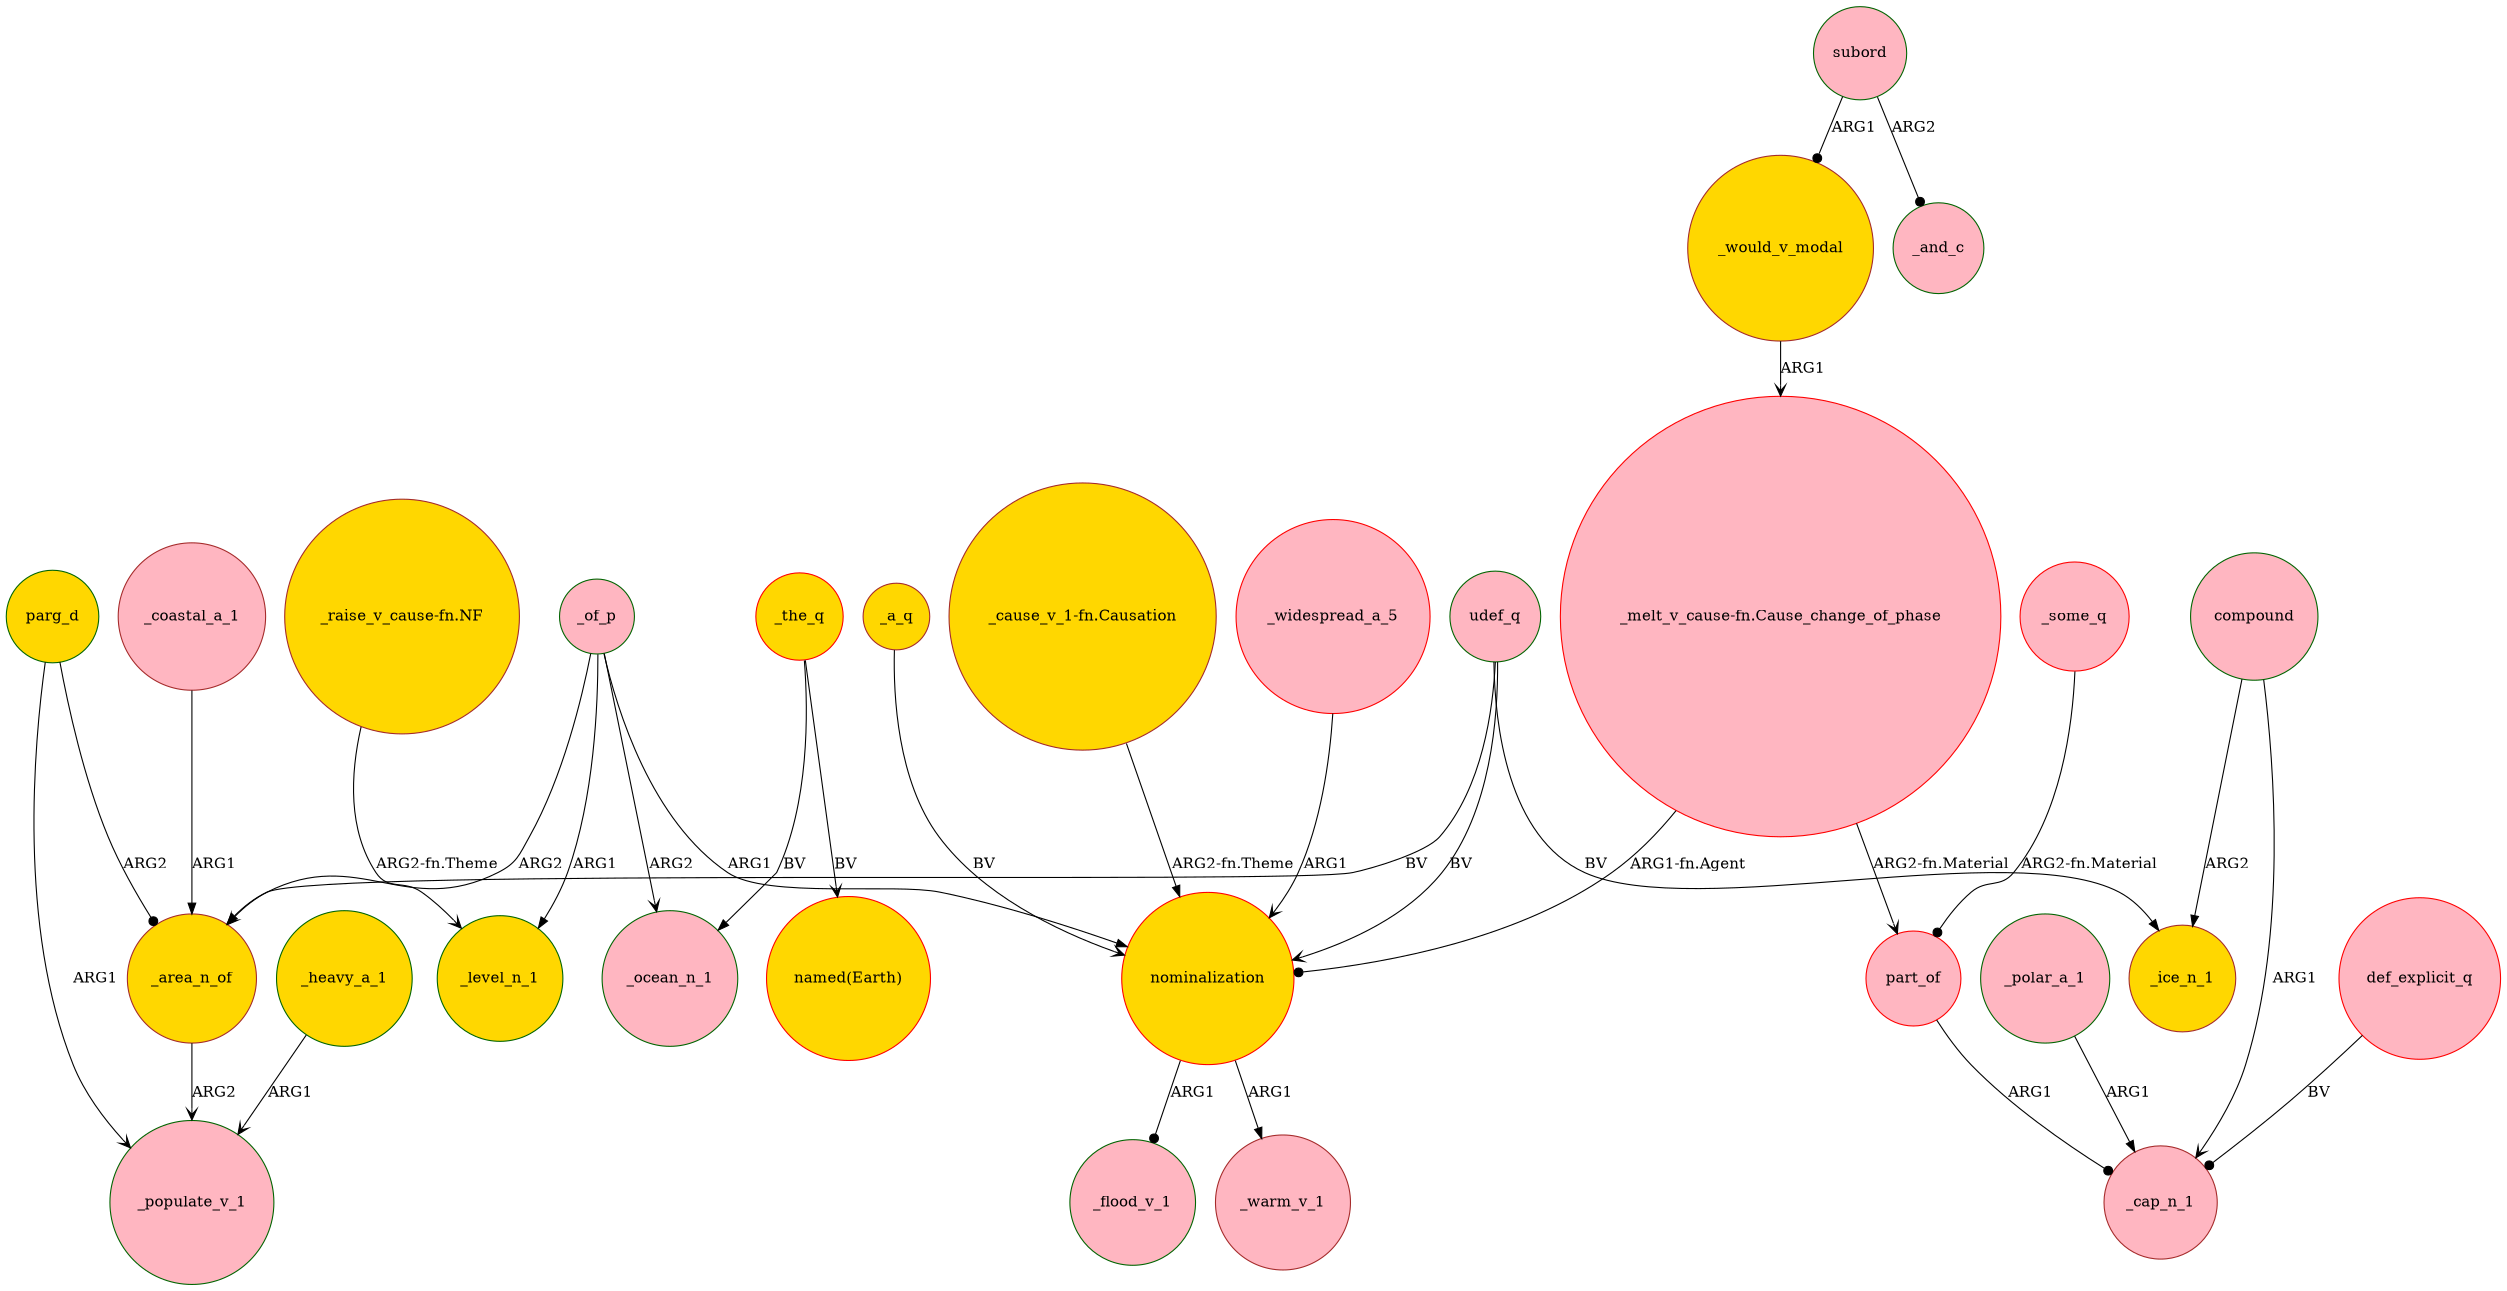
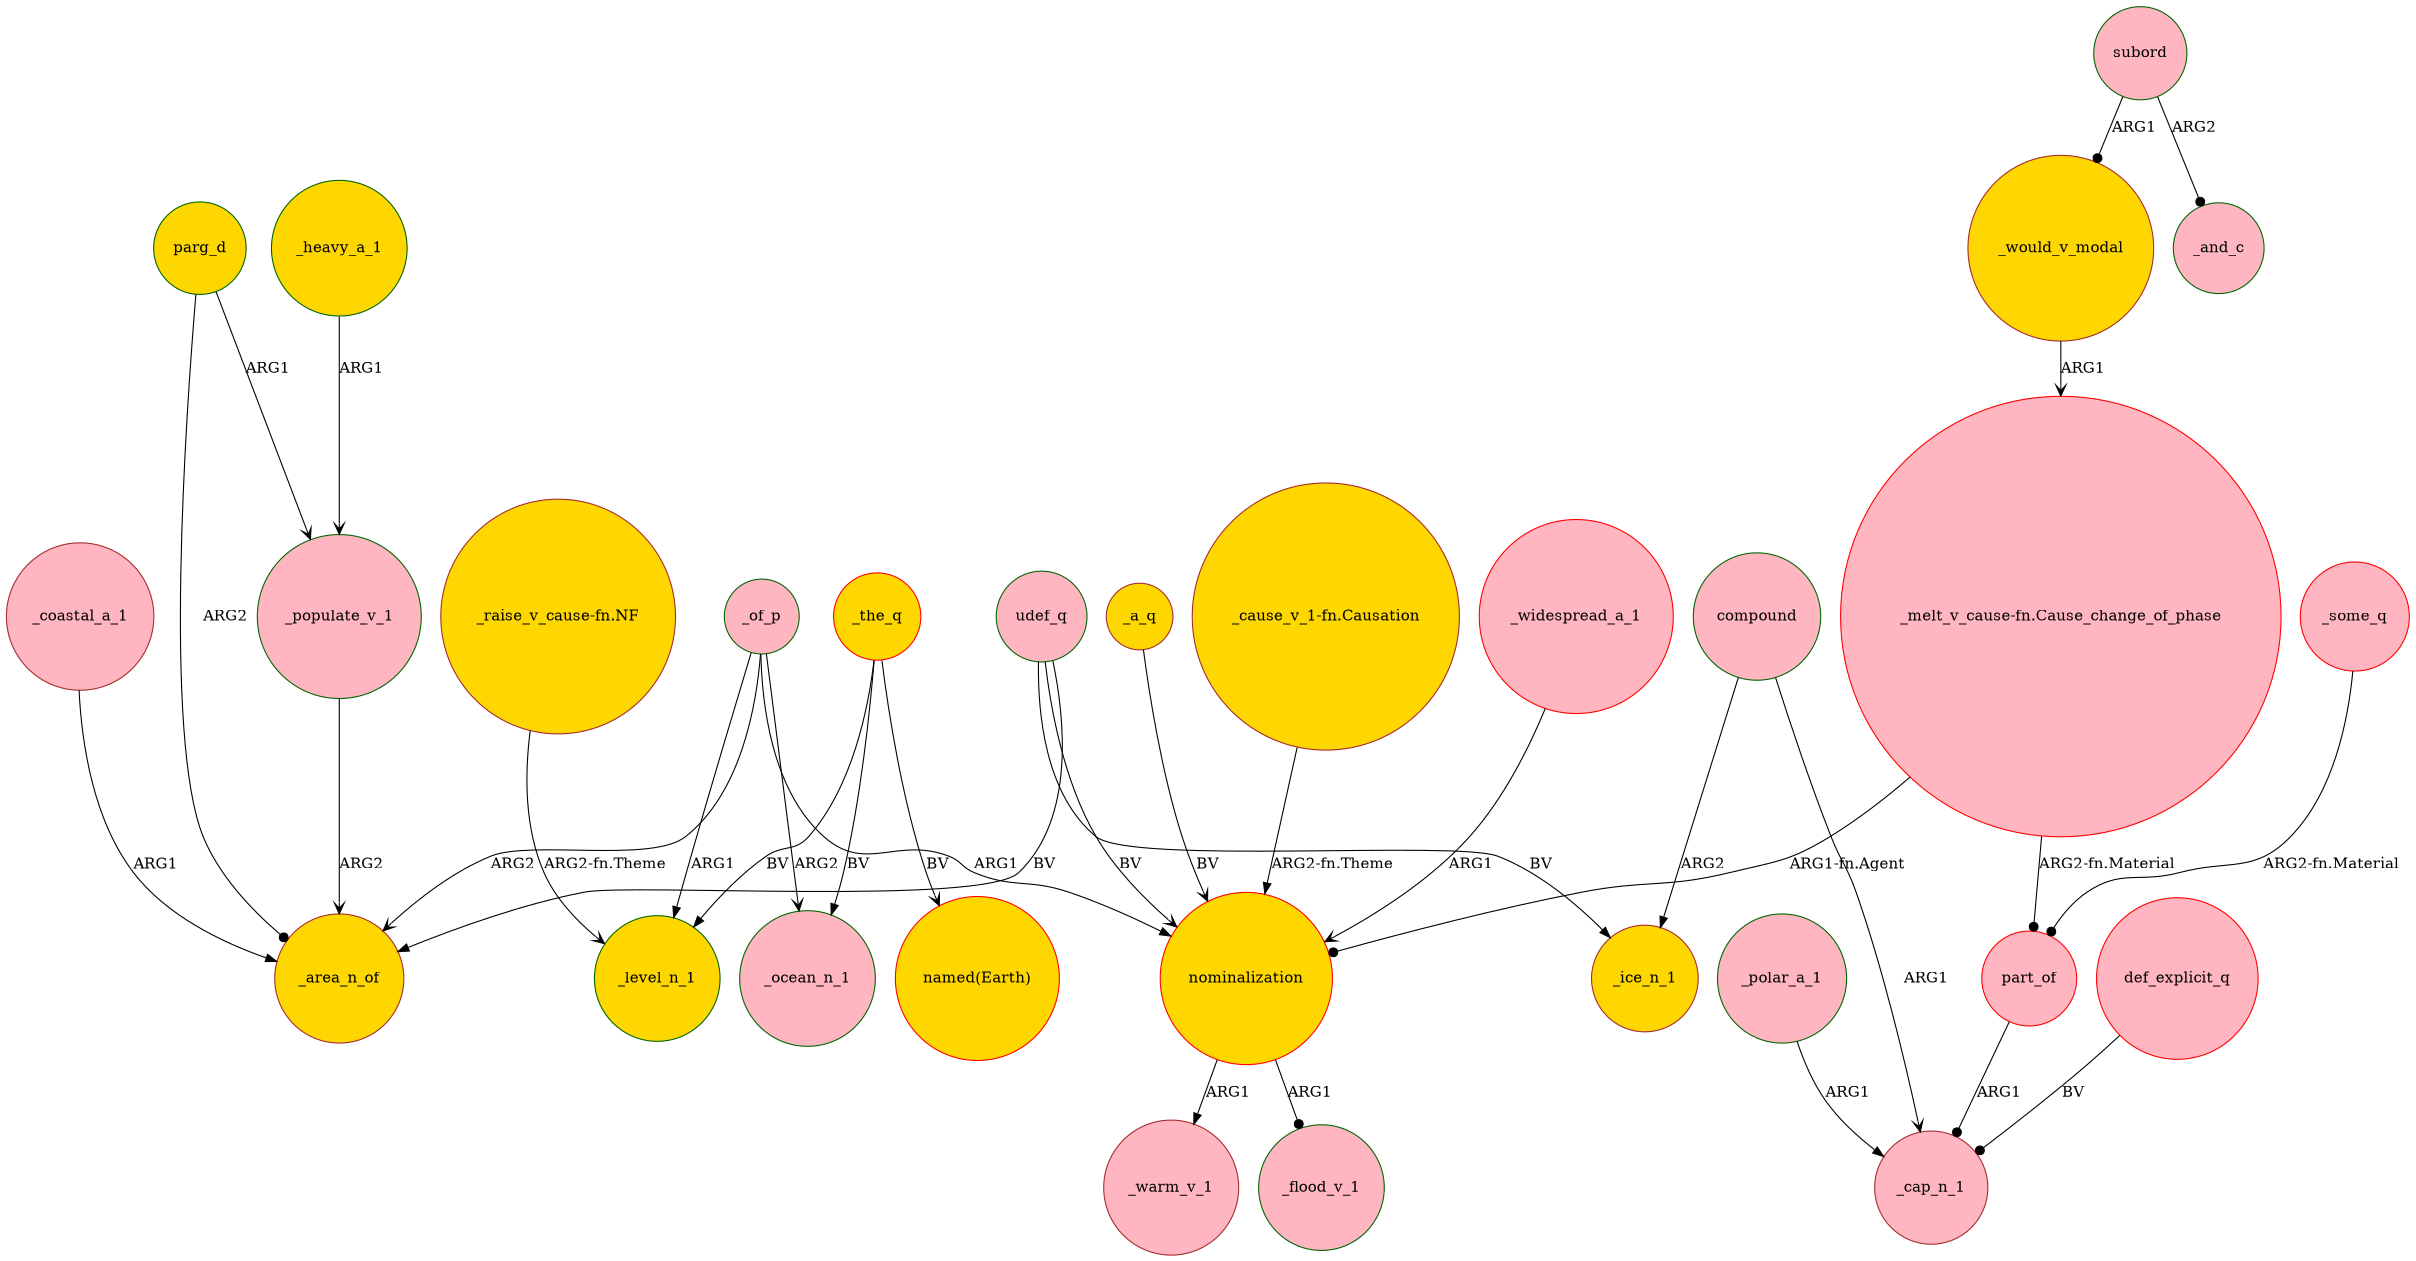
  digraph {
    fontname="DejaVu Serif"
    node [color=darkgreen fillcolor=lightpink fontname="DejaVu Serif" shape=circle style=filled]
    edge [arrowhead=vee fontname="DejaVu Serif"]
    _coastal_a_1 [color=brown]
    _area_n_of [color=brown fillcolor=gold]
    _ice_n_1 [color=brown fillcolor=gold]
    compound
    _cap_n_1 [color=brown]
    parg_d [fillcolor=gold]
    _populate_v_1
    "_raise_v_cause-fn.NF" [color=brown fillcolor=gold]
    _level_n_1 [fillcolor=gold]
    _of_p
    _ocean_n_1
    nominalization [color=red fillcolor=gold]
    _warm_v_1 [color=brown]
    _flood_v_1
    "_melt_v_cause-fn.Cause_change_of_phase" [color=red]
    part_of [color=red]
    udef_q
    _a_q [color=brown fillcolor=gold]
    _the_q [color=red fillcolor=gold]
    "named(Earth)" [color=red fillcolor=gold]
    _some_q [color=red]
    def_explicit_q [color=red]
    _polar_a_1
    _heavy_a_1 [fillcolor=gold]
    _would_v_modal [color=brown fillcolor=gold]
    "_cause_v_1-fn.Causation" [color=brown fillcolor=gold]
-   _widespread_a_1 [color=red label=_widespread_a_5]
+   _widespread_a_1 [color=red]
    subord
    _and_c
    _coastal_a_1 -> _area_n_of [arrowhead=normal label=ARG1]
    compound -> _ice_n_1 [arrowhead=normal label=ARG2]
    compound -> _cap_n_1 [label=ARG1]
    parg_d -> _area_n_of [arrowhead=dot label=ARG2]
    parg_d -> _populate_v_1 [label=ARG1]
-   _area_n_of -> _populate_v_1 [label=ARG2]
+   _populate_v_1 -> _area_n_of [label=ARG2]
    "_raise_v_cause-fn.NF" -> _level_n_1 [label="ARG2-fn.Theme"]
    _of_p -> _area_n_of [label=ARG2]
    _of_p -> _level_n_1 [arrowhead=normal label=ARG1]
    _of_p -> _ocean_n_1 [label=ARG2]
    _of_p -> nominalization [arrowhead=normal label=ARG1]
    nominalization -> _warm_v_1 [arrowhead=normal label=ARG1]
    nominalization -> _flood_v_1 [arrowhead=dot label=ARG1]
    "_melt_v_cause-fn.Cause_change_of_phase" -> nominalization [arrowhead=dot label="ARG1-fn.Agent"]
-   "_melt_v_cause-fn.Cause_change_of_phase" -> part_of [label="ARG2-fn.Material"]
+   "_melt_v_cause-fn.Cause_change_of_phase" -> part_of [arrowhead=dot label="ARG2-fn.Material"]
    part_of -> _cap_n_1 [arrowhead=dot label=ARG1]
    udef_q -> _area_n_of [arrowhead=normal label=BV]
    udef_q -> _ice_n_1 [arrowhead=normal label=BV]
    udef_q -> nominalization [label=BV]
    _a_q -> nominalization [label=BV]
+   _the_q -> _level_n_1 [arrowhead=normal label=BV]
    _the_q -> _ocean_n_1 [arrowhead=normal label=BV]
    _the_q -> "named(Earth)" [label=BV]
    _some_q -> part_of [arrowhead=dot label="ARG2-fn.Material"]
    def_explicit_q -> _cap_n_1 [arrowhead=dot label=BV]
    _polar_a_1 -> _cap_n_1 [arrowhead=normal label=ARG1]
    _heavy_a_1 -> _populate_v_1 [label=ARG1]
    _would_v_modal -> "_melt_v_cause-fn.Cause_change_of_phase" [label=ARG1]
    "_cause_v_1-fn.Causation" -> nominalization [arrowhead=normal label="ARG2-fn.Theme"]
    _widespread_a_1 -> nominalization [label=ARG1]
    subord -> _would_v_modal [arrowhead=dot label=ARG1]
    subord -> _and_c [arrowhead=dot label=ARG2]
  }
